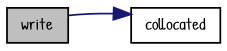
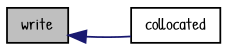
  digraph {
    rankdir=LR
    fontname="Patrick Hand"
    node [color=black fontname="Patrick Hand" fontsize=10 shape=record]
    n1 [fillcolor=grey75 fontcolor=black height=0.2 label=write style=filled width=0.4]
    n2 [height=0.2 label=collocated width=0.4]
-   n2 -> n1 [color=midnightblue dir=back fontname="Patrick Hand" fontsize=10 labelfontname=Helvetica labelfontsize=10 style=solid]
+   n1 -> n2 [color=midnightblue dir=back fontname="Patrick Hand" fontsize=10 labelfontname=Helvetica labelfontsize=10 style=solid]
  }
